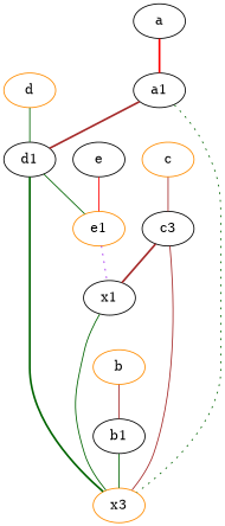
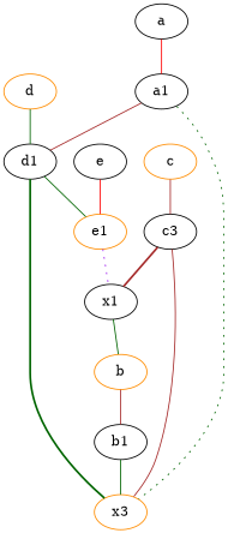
  graph {
    node [color=black labelfontsize=50]
    edge [color=darkgreen style=solid]
    d [color=darkorange]
    d1
    n3 [color=darkorange label=x3]
    e1 [color=darkorange]
    n5 [label=c3]
    x1
    b1
    a
    a1
    b [color=darkorange]
    e
    c [color=darkorange]
    d -- d1
    d1 -- n3 [style=bold]
    d1 -- e1
    e1 -- x1 [color=purple style=dotted]
    n5 -- n3 [color=brown]
    n5 -- x1 [color=brown style=bold]
-   x1 -- n3
+   x1 -- b
    b1 -- n3
-   a -- a1 [color=red style=bold]
-   a1 -- d1 [color=brown style=bold]
+   a -- a1 [color=red]
+   a1 -- d1 [color=brown]
    a1 -- n3 [style=dotted]
    b -- b1 [color=brown]
    e -- e1 [color=red]
    c -- n5 [color=brown]
  }
